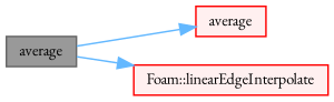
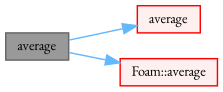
  digraph {
    rankdir=LR
    fontname="EB Garamond"
    node [color=red fillcolor="#FFF0F0" fontname="EB Garamond" fontsize=10 shape=box style=filled]
    edge [color=steelblue1 fontname="EB Garamond" fontsize=10 labelfontname=Helvetica labelfontsize=10 style=solid]
    n1 [color=gray40 fillcolor=grey60 fontcolor=black height=0.2 label=average width=0.4]
    n2 [height=0.2 label=average width=0.4]
-   n3 [height=0.2 label="Foam::linearEdgeInterpolate" width=0.4]
+   n3 [height=0.2 label="Foam::average" width=0.4]
    n1 -> n2
    n1 -> n3
  }
